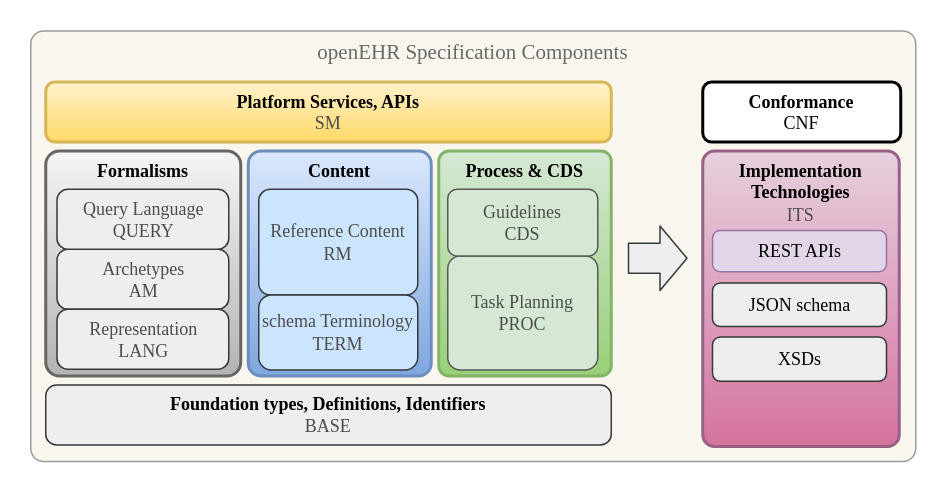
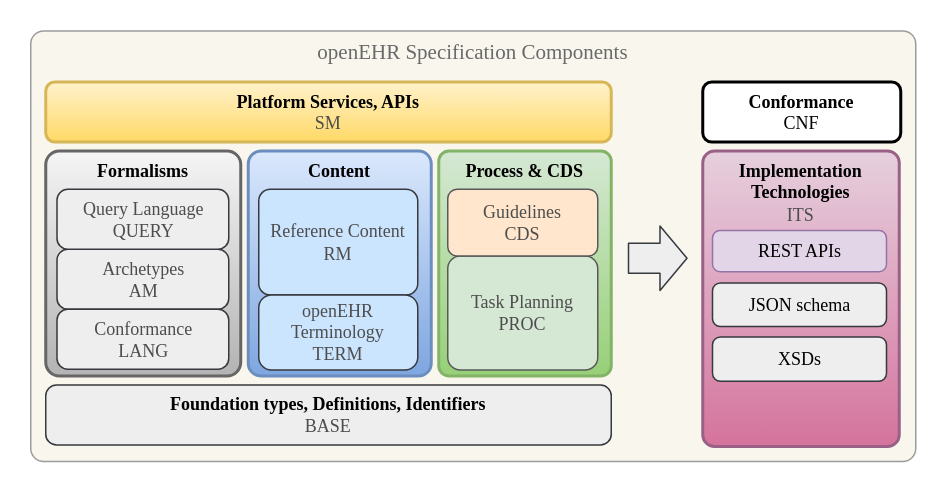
  <mxCell id="0" />
  <mxCell id="1" parent="0" />
  <mxCell id="2" value="&lt;font style=&quot;font-size: 14px;&quot;&gt;openEHR Specification Components&lt;/font&gt;" style="rounded=1;whiteSpace=wrap;html=1;glass=0;labelBackgroundColor=none;strokeWidth=1;fontFamily=Verdana;fontSize=14;align=center;shadow=0;comic=0;arcSize=3;fontStyle=0;verticalAlign=top;fillColor=#f9f7ed;strokeColor=#9C9C9C;fontColor=#696969;" parent="1" vertex="1"><mxGeometry x="20" y="20" width="590" height="287" as="geometry" /></mxCell>
  <mxCell id="3" value="&lt;b style=&quot;font-size: 12px&quot;&gt;Content&lt;/b&gt;" style="rounded=1;whiteSpace=wrap;html=1;glass=0;labelBackgroundColor=none;strokeColor=#6c8ebf;strokeWidth=2;fillColor=#dae8fc;fontFamily=Verdana;fontSize=12;align=center;shadow=0;comic=0;arcSize=7;fontStyle=0;verticalAlign=top;gradientColor=#7ea6e0;" parent="1" vertex="1"><mxGeometry x="165" y="100" width="122" height="150" as="geometry" /></mxCell>
  <mxCell id="4" value="&lt;b style=&quot;font-size: 12px;&quot;&gt;Formalisms&lt;/b&gt;" style="rounded=1;whiteSpace=wrap;html=1;glass=0;labelBackgroundColor=none;strokeColor=#666666;strokeWidth=2;fillColor=#f5f5f5;fontFamily=Verdana;fontSize=12;align=center;shadow=0;comic=0;arcSize=7;fontStyle=0;verticalAlign=top;gradientColor=#b3b3b3;" parent="1" vertex="1"><mxGeometry x="30" y="100" width="130" height="150" as="geometry" /></mxCell>
  <mxCell id="5" value="Process &amp;amp; CDS" style="rounded=1;whiteSpace=wrap;html=1;glass=0;labelBackgroundColor=none;strokeColor=#82b366;strokeWidth=2;fillColor=#d5e8d4;fontFamily=Verdana;fontSize=12;align=center;shadow=0;comic=0;arcSize=6;fontStyle=1;gradientColor=#97d077;rotation=0;verticalAlign=top;" parent="1" vertex="1"><mxGeometry x="292" y="100" width="115" height="150" as="geometry" /></mxCell>
  <mxCell id="6" value="Archetypes&lt;br style=&quot;font-size: 12px&quot;&gt;&lt;font&gt;AM&lt;/font&gt;" style="rounded=1;whiteSpace=wrap;html=1;glass=0;labelBackgroundColor=none;strokeColor=#36393d;strokeWidth=1;fillColor=#eeeeee;fontFamily=Verdana;fontSize=12;align=center;shadow=0;comic=0;arcSize=18;fontStyle=0;fontColor=#4D4D4D;" parent="1" vertex="1"><mxGeometry x="37.5" y="165.5" width="114.5" height="40" as="geometry" /></mxCell>
  <mxCell id="7" value="&lt;b&gt;Foundation types, Definitions, Identifiers&lt;/b&gt;&lt;br style=&quot;font-size: 12px&quot;&gt;&lt;font color=&quot;#4d4d4d&quot;&gt;BASE&lt;/font&gt;" style="rounded=1;whiteSpace=wrap;html=1;glass=0;labelBackgroundColor=none;strokeColor=#36393d;strokeWidth=1;fillColor=#eeeeee;fontFamily=Verdana;fontSize=12;align=center;shadow=0;comic=0;arcSize=18;fontStyle=0;" parent="1" vertex="1"><mxGeometry x="30" y="256" width="377" height="40" as="geometry" /></mxCell>
  <mxCell id="8" value="&lt;b style=&quot;font-size: 12px&quot;&gt;Implementation Technologies&lt;br&gt;&lt;/b&gt;&lt;font color=&quot;#4d4d4d&quot;&gt;ITS&lt;/font&gt;" style="rounded=1;whiteSpace=wrap;html=1;glass=0;labelBackgroundColor=none;strokeColor=#996185;strokeWidth=2;fillColor=#e6d0de;fontFamily=Verdana;fontSize=12;align=center;shadow=0;comic=0;arcSize=6;fontStyle=0;verticalAlign=top;gradientColor=#d5739d;" parent="1" vertex="1"><mxGeometry x="468" y="100" width="131" height="197" as="geometry" /></mxCell>
- <mxCell id="9" value="Representation&lt;br style=&quot;font-size: 12px&quot;&gt;&lt;font&gt;LANG&lt;/font&gt;" style="rounded=1;whiteSpace=wrap;html=1;glass=0;labelBackgroundColor=none;strokeColor=#36393d;strokeWidth=1;fillColor=#eeeeee;fontFamily=Verdana;fontSize=12;align=center;shadow=0;comic=0;arcSize=18;fontStyle=0;fontColor=#4D4D4D;" parent="1" vertex="1"><mxGeometry x="37.5" y="205.5" width="114.5" height="40" as="geometry" /></mxCell>
+ <mxCell id="9" value="Conformance&lt;br style=&quot;font-size: 12px&quot;&gt;&lt;font&gt;LANG&lt;/font&gt;" style="rounded=1;whiteSpace=wrap;html=1;glass=0;labelBackgroundColor=none;strokeColor=#36393d;strokeWidth=1;fillColor=#eeeeee;fontFamily=Verdana;fontSize=12;align=center;shadow=0;comic=0;arcSize=18;fontStyle=0;fontColor=#4D4D4D;" parent="1" vertex="1"><mxGeometry x="37.5" y="205.5" width="114.5" height="40" as="geometry" /></mxCell>
  <mxCell id="10" value="Task Planning&lt;br style=&quot;font-size: 12px&quot;&gt;&lt;span style=&quot;font-size: 12px&quot;&gt;&lt;font&gt;PROC&lt;/font&gt;&lt;/span&gt;" style="rounded=1;whiteSpace=wrap;html=1;glass=0;labelBackgroundColor=none;strokeColor=#595959;strokeWidth=1;fillColor=#d5e8d4;fontFamily=Verdana;fontSize=12;align=center;shadow=0;comic=0;arcSize=11;fontStyle=0;fontColor=#4D4D4D;" parent="1" vertex="1"><mxGeometry x="298" y="170" width="100" height="76" as="geometry" /></mxCell>
  <mxCell id="11" value="" style="shape=flexArrow;endArrow=classic;html=1;fillColor=#eeeeee;endWidth=22;endSize=5.67;width=20;strokeColor=#36393d;fontSize=12;strokeWidth=1;" parent="1" edge="1"><mxGeometry width="50" height="50" relative="1" as="geometry"><mxPoint x="418" y="171.5" as="sourcePoint" /><mxPoint x="458" y="171.5" as="targetPoint" /></mxGeometry></mxCell>
  <mxCell id="12" value="REST APIs" style="rounded=1;whiteSpace=wrap;html=1;glass=0;labelBackgroundColor=none;strokeColor=#9673a6;strokeWidth=1;fillColor=#e1d5e7;fontFamily=Verdana;fontSize=12;align=center;shadow=0;comic=0;arcSize=18;fontStyle=0;fontColor=#000000;" parent="1" vertex="1"><mxGeometry x="474.5" y="153" width="116" height="27.5" as="geometry" /></mxCell>
  <mxCell id="13" value="JSON schema" style="rounded=1;whiteSpace=wrap;html=1;glass=0;labelBackgroundColor=none;strokeColor=#36393d;strokeWidth=1;fillColor=#eeeeee;fontFamily=Verdana;fontSize=12;align=center;shadow=0;comic=0;arcSize=18;fontStyle=0;" parent="1" vertex="1"><mxGeometry x="474.5" y="188" width="116" height="29" as="geometry" /></mxCell>
  <mxCell id="14" value="XSDs" style="rounded=1;whiteSpace=wrap;html=1;glass=0;labelBackgroundColor=none;strokeColor=#36393d;strokeWidth=1;fillColor=#eeeeee;fontFamily=Verdana;fontSize=12;align=center;shadow=0;comic=0;arcSize=18;fontStyle=0;" parent="1" vertex="1"><mxGeometry x="474.5" y="224" width="116" height="29.5" as="geometry" /></mxCell>
  <mxCell id="15" value="&lt;font&gt;Query Language&lt;br style=&quot;font-size: 12px&quot;&gt;&lt;/font&gt;&lt;font&gt;QUERY&lt;/font&gt;" style="rounded=1;whiteSpace=wrap;html=1;glass=0;labelBackgroundColor=none;strokeColor=#36393d;strokeWidth=1;fillColor=#eeeeee;fontFamily=Verdana;fontSize=12;align=center;shadow=0;comic=0;arcSize=18;fontStyle=0;fontColor=#4D4D4D;" parent="1" vertex="1"><mxGeometry x="37.5" y="125.5" width="114.5" height="40" as="geometry" /></mxCell>
  <mxCell id="16" value="Reference Content &lt;span style=&quot;font-size: 12px&quot;&gt;&lt;font&gt;RM&lt;/font&gt;&lt;/span&gt;" style="rounded=1;whiteSpace=wrap;html=1;glass=0;labelBackgroundColor=none;strokeColor=#36393d;strokeWidth=1;fillColor=#cce5ff;fontFamily=Verdana;fontSize=12;align=center;shadow=0;comic=0;arcSize=11;fontStyle=0;fontColor=#4D4D4D;" parent="1" vertex="1"><mxGeometry x="172" y="125.5" width="106" height="70.5" as="geometry" /></mxCell>
  <mxCell id="17" value="Platform Services, APIs&lt;br&gt;&lt;font style=&quot;font-weight: 400&quot; color=&quot;#4d4d4d&quot;&gt;SM&lt;/font&gt;&lt;span style=&quot;font-weight: normal ; font-size: 12px&quot;&gt;&lt;br style=&quot;font-size: 12px&quot;&gt;&lt;/span&gt;" style="rounded=1;whiteSpace=wrap;html=1;glass=0;labelBackgroundColor=none;strokeColor=#d6b656;strokeWidth=2;fillColor=#fff2cc;fontFamily=Verdana;fontSize=12;align=center;shadow=0;comic=0;arcSize=15;fontStyle=1;rotation=0;gradientColor=#ffd966;verticalAlign=top;" parent="1" vertex="1"><mxGeometry x="30" y="54" width="377" height="40" as="geometry" /></mxCell>
- <mxCell id="18" value="Guidelines&lt;br style=&quot;font-size: 12px&quot;&gt;&lt;span style=&quot;font-size: 12px&quot;&gt;&lt;font&gt;CDS&lt;/font&gt;&lt;/span&gt;" style="rounded=1;whiteSpace=wrap;html=1;glass=0;labelBackgroundColor=none;strokeColor=#595959;strokeWidth=1;fillColor=#d5e8d4;fontFamily=Verdana;fontSize=12;align=center;shadow=0;comic=0;arcSize=14;fontStyle=0;fontColor=#4D4D4D;" parent="1" vertex="1"><mxGeometry x="298" y="125.5" width="100" height="44.5" as="geometry" /></mxCell>
- <mxCell id="19" value="&lt;span style=&quot;font-family: &amp;quot;verdana&amp;quot;&quot;&gt;schema Terminology&lt;br&gt;&lt;/span&gt;&lt;span style=&quot;font-family: &amp;quot;verdana&amp;quot;&quot;&gt;&lt;font&gt;TERM&lt;/font&gt;&lt;/span&gt;" style="rounded=1;whiteSpace=wrap;html=1;glass=0;labelBackgroundColor=none;strokeColor=#36393d;strokeWidth=1;fillColor=#cce5ff;fontFamily=Verdana;fontSize=12;align=center;shadow=0;comic=0;arcSize=17;fontStyle=0;fontColor=#4D4D4D;" parent="1" vertex="1"><mxGeometry x="172" y="196" width="106" height="50" as="geometry" /></mxCell>
+ <mxCell id="18" value="Guidelines&lt;br style=&quot;font-size: 12px&quot;&gt;&lt;span style=&quot;font-size: 12px&quot;&gt;&lt;font&gt;CDS&lt;/font&gt;&lt;/span&gt;" style="rounded=1;whiteSpace=wrap;html=1;glass=0;labelBackgroundColor=none;strokeColor=#595959;strokeWidth=1;fillColor=#ffe6cc;fontFamily=Verdana;fontSize=12;align=center;shadow=0;comic=0;arcSize=14;fontStyle=0;fontColor=#4D4D4D;" parent="1" vertex="1"><mxGeometry x="298" y="125.5" width="100" height="44.5" as="geometry" /></mxCell>
+ <mxCell id="19" value="&lt;span style=&quot;font-family: &amp;quot;verdana&amp;quot;&quot;&gt;openEHR Terminology&lt;br&gt;&lt;/span&gt;&lt;span style=&quot;font-family: &amp;quot;verdana&amp;quot;&quot;&gt;&lt;font&gt;TERM&lt;/font&gt;&lt;/span&gt;" style="rounded=1;whiteSpace=wrap;html=1;glass=0;labelBackgroundColor=none;strokeColor=#36393d;strokeWidth=1;fillColor=#cce5ff;fontFamily=Verdana;fontSize=12;align=center;shadow=0;comic=0;arcSize=17;fontStyle=0;fontColor=#4D4D4D;" parent="1" vertex="1"><mxGeometry x="172" y="196" width="106" height="50" as="geometry" /></mxCell>
  <mxCell id="20" value="&lt;font&gt;Conformance&lt;br&gt;&lt;/font&gt;&lt;span style=&quot;font-weight: normal ; font-size: 12px&quot;&gt;CNF&lt;br style=&quot;font-size: 12px&quot;&gt;&lt;/span&gt;" style="rounded=1;whiteSpace=wrap;html=1;glass=0;labelBackgroundColor=none;strokeWidth=2;fontFamily=Verdana;fontSize=12;align=center;shadow=0;comic=0;arcSize=15;fontStyle=1;rotation=0;verticalAlign=top;" vertex="1" parent="1"><mxGeometry x="468" y="54" width="132" height="40" as="geometry" /></mxCell>
